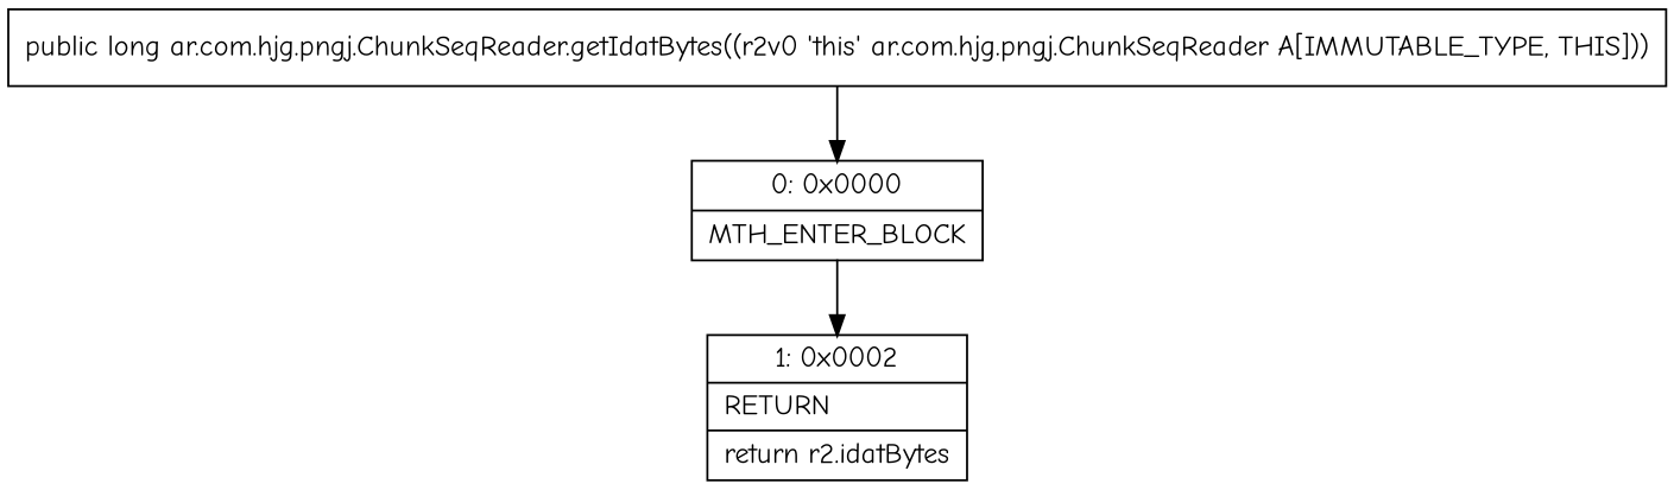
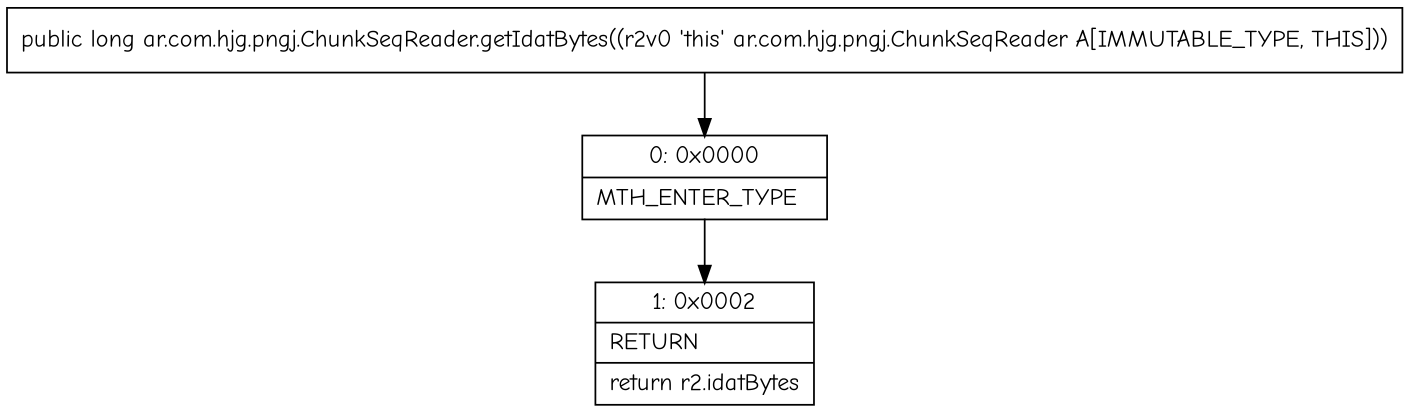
  digraph {
    fontname="Comic Neue"
    node [shape=record fontname="Comic Neue"]
    edge [fontname="Comic Neue"]
-   n1 [label="{0\:\ 0x0000|MTH_ENTER_BLOCK\l}"]
+   n1 [label="{0\:\ 0x0000|MTH_ENTER_TYPE\l}"]
    n2 [label="{1\:\ 0x0002|RETURN\l|return r2.idatBytes\l}"]
    n3 [label="{public long ar.com.hjg.pngj.ChunkSeqReader.getIdatBytes((r2v0 'this' ar.com.hjg.pngj.ChunkSeqReader A[IMMUTABLE_TYPE, THIS])) }"]
    n1 -> n2
    n3 -> n1
  }
